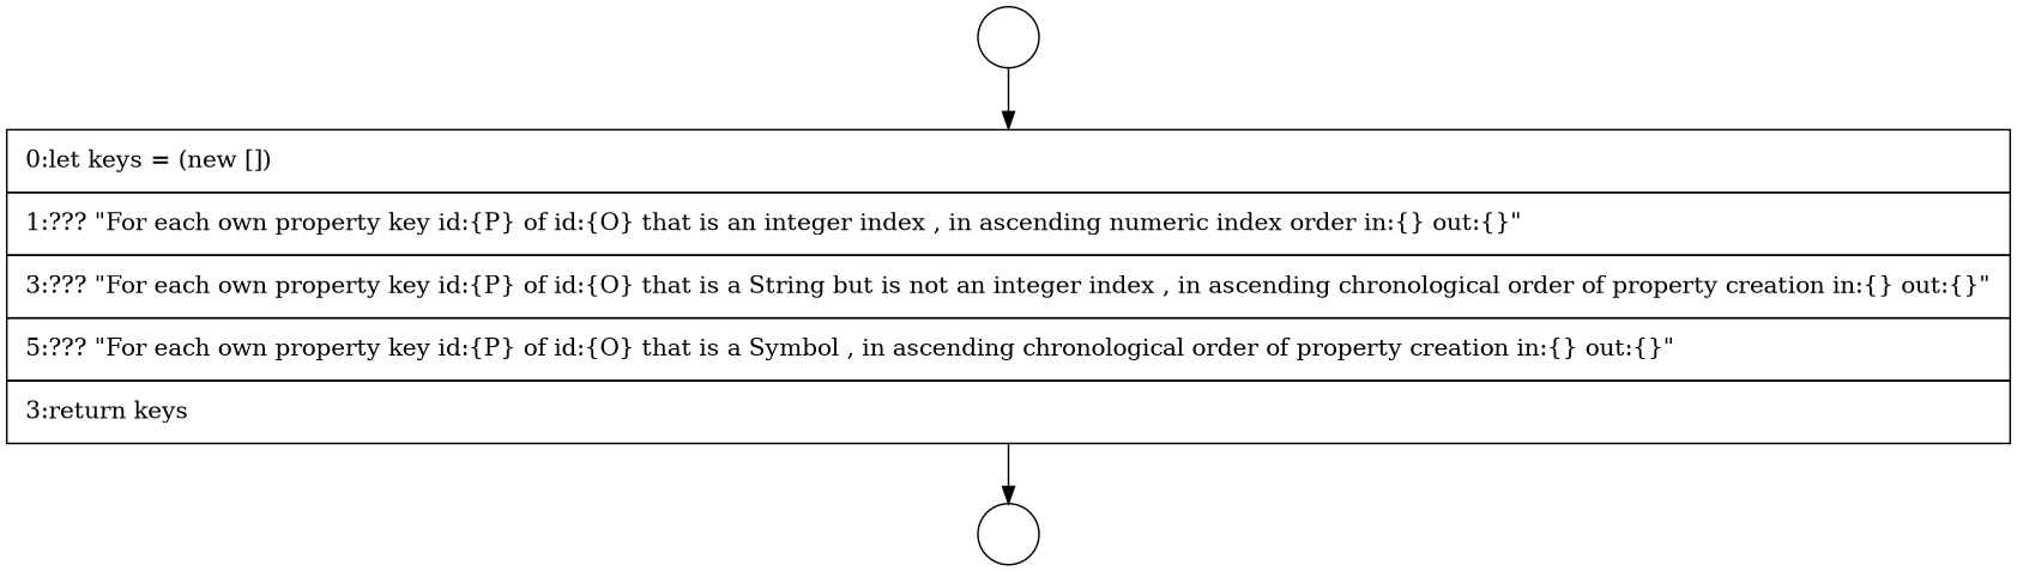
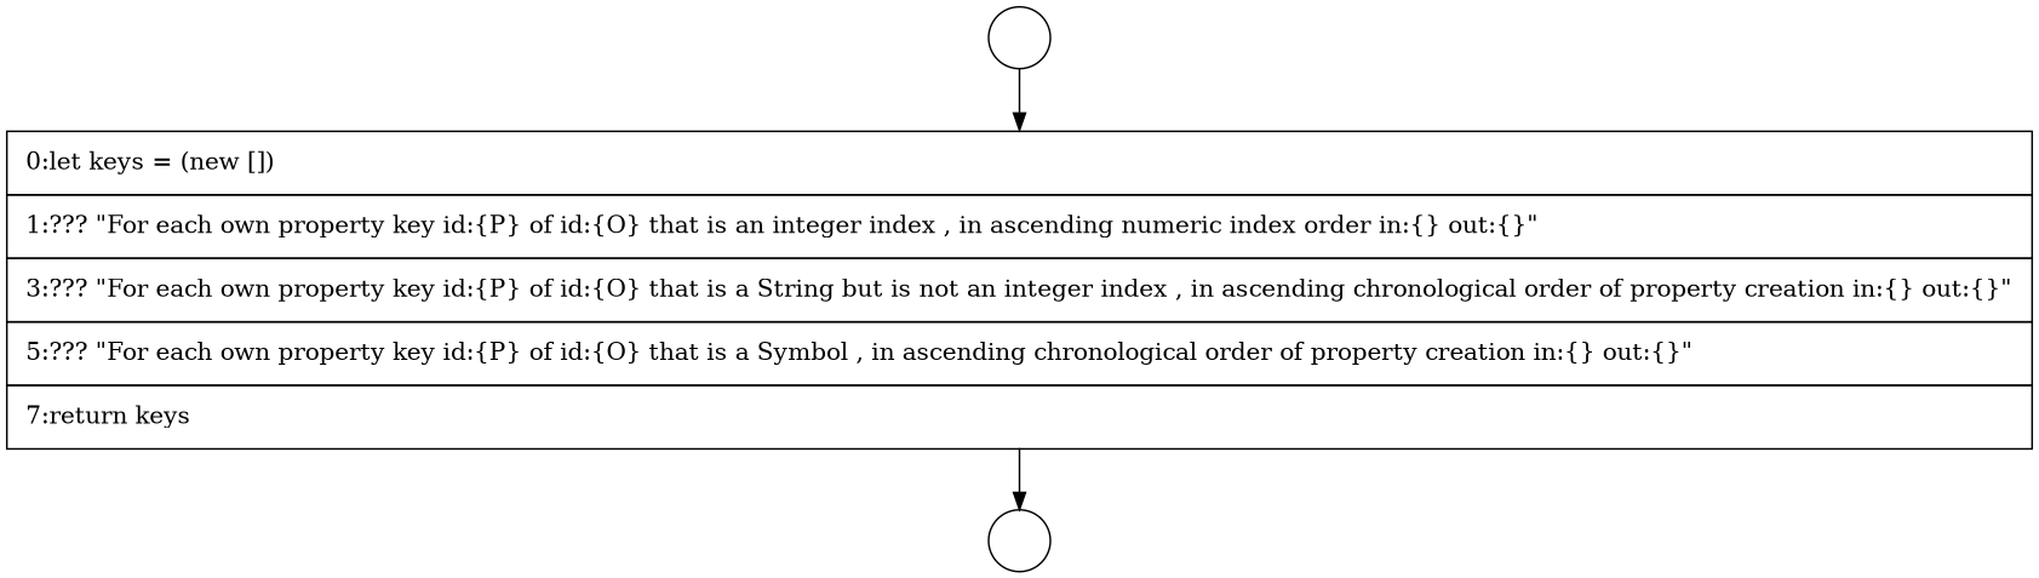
  digraph {
    node [color=black fillcolor=white shape=circle style=filled]
    edge [color=black]
    n1 [label=" "]
-   n2 [label=<<font color="black">     <table border="0" cellborder="1" cellspacing="0" cellpadding="10">       <tr><td align="left">0:let keys = (new [])</td></tr>       <tr><td align="left">1:??? &quot;For each own property key id:{P} of id:{O} that is an integer index , in ascending numeric index order in:{} out:{}&quot;</td></tr>       <tr><td align="left">3:??? &quot;For each own property key id:{P} of id:{O} that is a String but is not an integer index , in ascending chronological order of property creation in:{} out:{}&quot;</td></tr>       <tr><td align="left">5:??? &quot;For each own property key id:{P} of id:{O} that is a Symbol , in ascending chronological order of property creation in:{} out:{}&quot;</td></tr>       <tr><td align="left">3:return keys</td></tr>     </table>   </font>> margin=0 shape=none]
+   n2 [label=<<font color="black">     <table border="0" cellborder="1" cellspacing="0" cellpadding="10">       <tr><td align="left">0:let keys = (new [])</td></tr>       <tr><td align="left">1:??? &quot;For each own property key id:{P} of id:{O} that is an integer index , in ascending numeric index order in:{} out:{}&quot;</td></tr>       <tr><td align="left">3:??? &quot;For each own property key id:{P} of id:{O} that is a String but is not an integer index , in ascending chronological order of property creation in:{} out:{}&quot;</td></tr>       <tr><td align="left">5:??? &quot;For each own property key id:{P} of id:{O} that is a Symbol , in ascending chronological order of property creation in:{} out:{}&quot;</td></tr>       <tr><td align="left">7:return keys</td></tr>     </table>   </font>> margin=0 shape=none]
    n3 [label=" "]
    n1 -> n2
    n2 -> n3
  }
